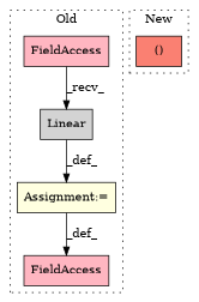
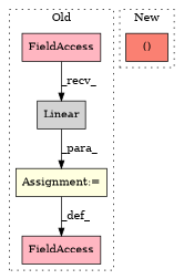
  digraph {
    node [a=22 shape=box style=filled fillcolor=lightpink]
    n1 [a=32 l="7,1" label=Linear s="2490,2530" fillcolor=lightgrey]
    n2 [a=7 l=1 label="Assignment:=" s=2480 fillcolor=lightyellow]
    n3 [l=8 label=FieldAccess s=2481]
    n4 [l=11 label=FieldAccess s=2469]
    n5 [a=106 l=16 label="()" s=1991 fillcolor=salmon]
    subgraph cluster_1 {
      label=Old
      style=dotted
      n1
      n2
      n3
      n4
    }
    subgraph cluster_2 {
      label=New
      style=dotted
      n5
    }
-   n1 -> n2 [label=_def_]
+   n1 -> n2 [label=_para_]
    n2 -> n4 [label=_def_]
    n3 -> n1 [label=_recv_]
  }
